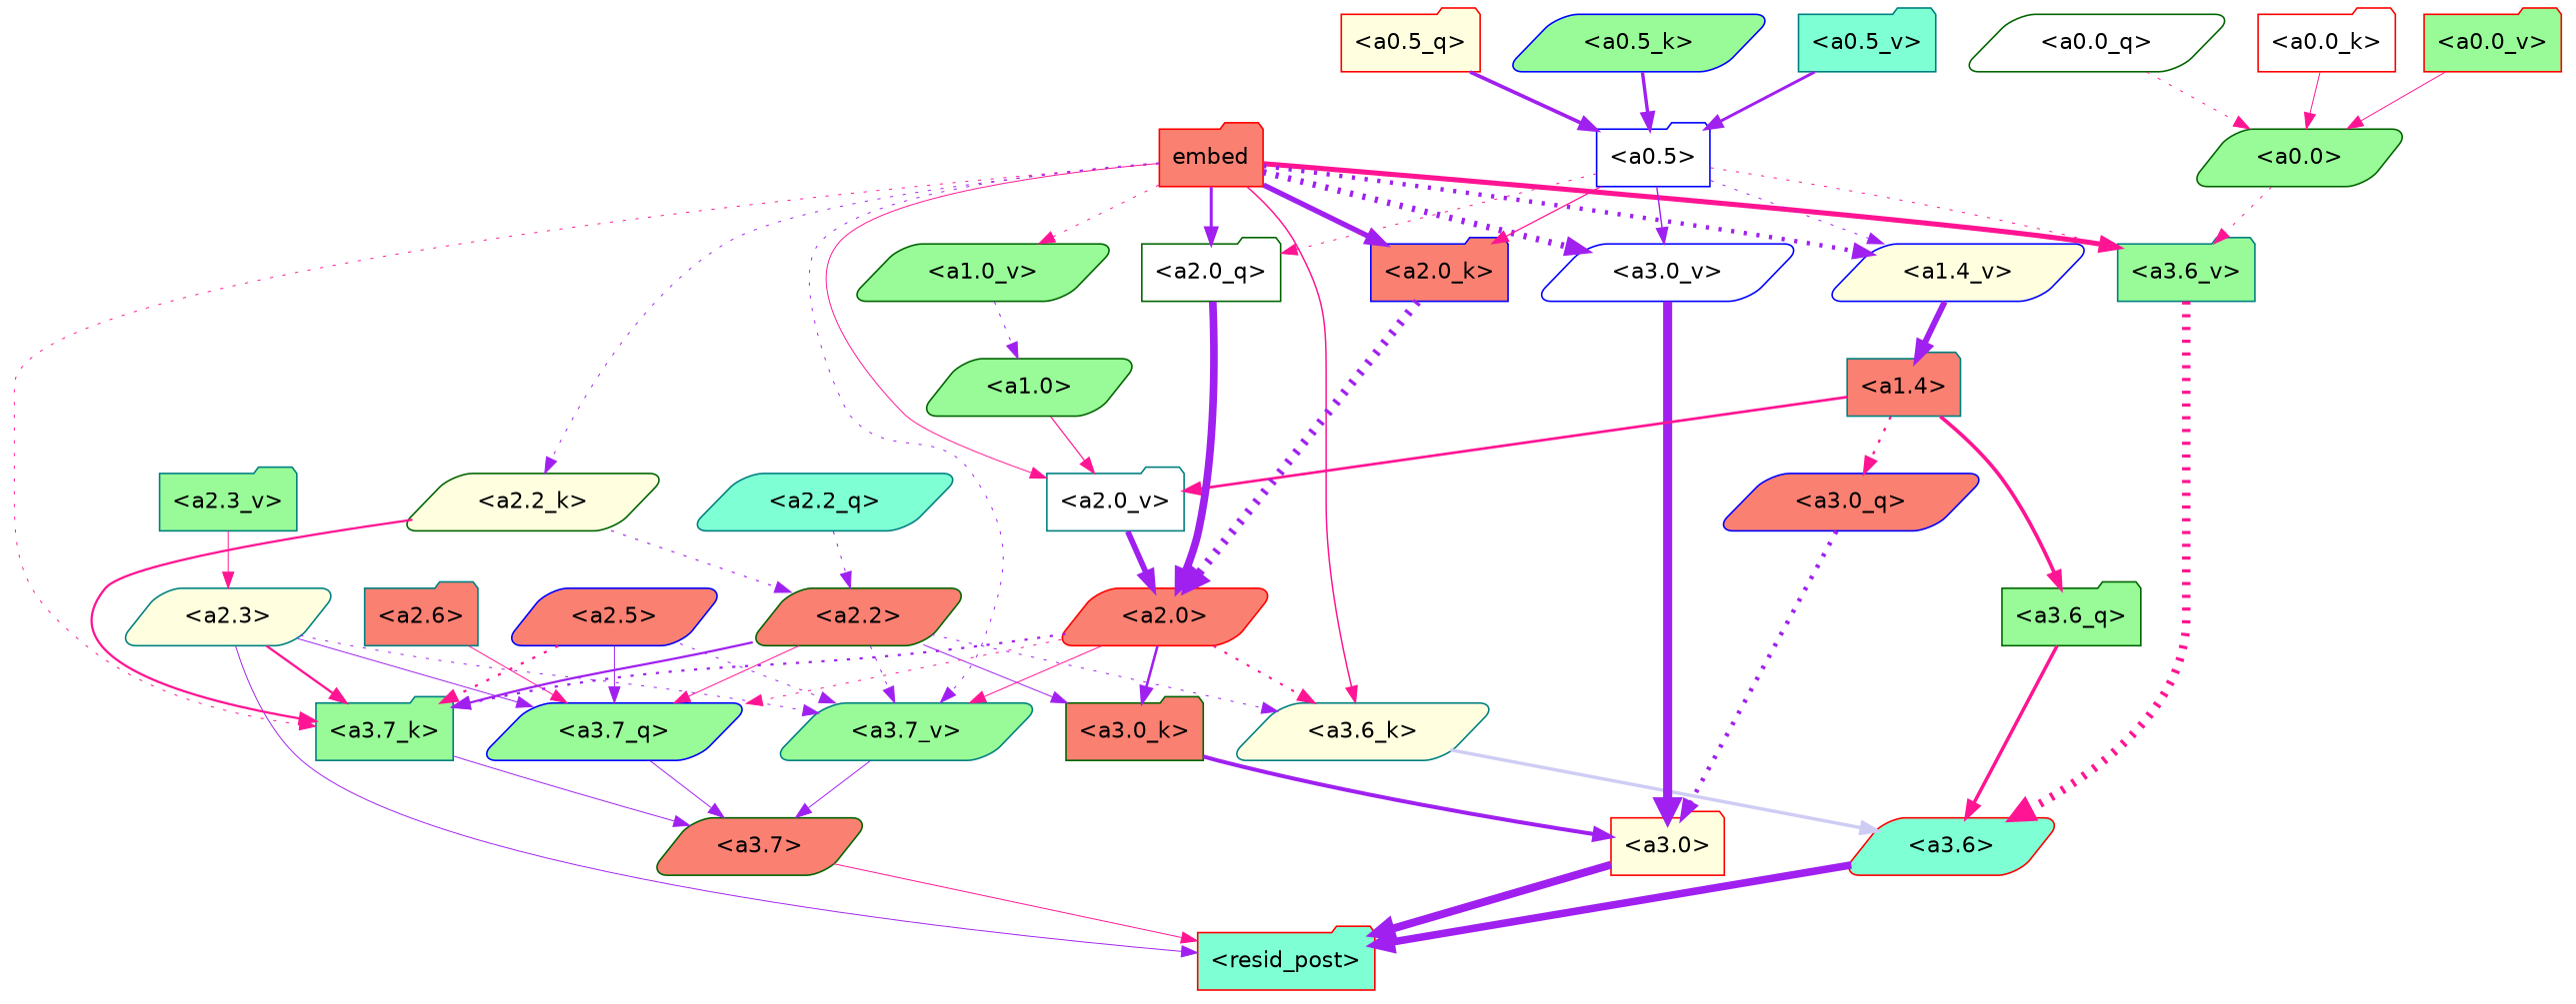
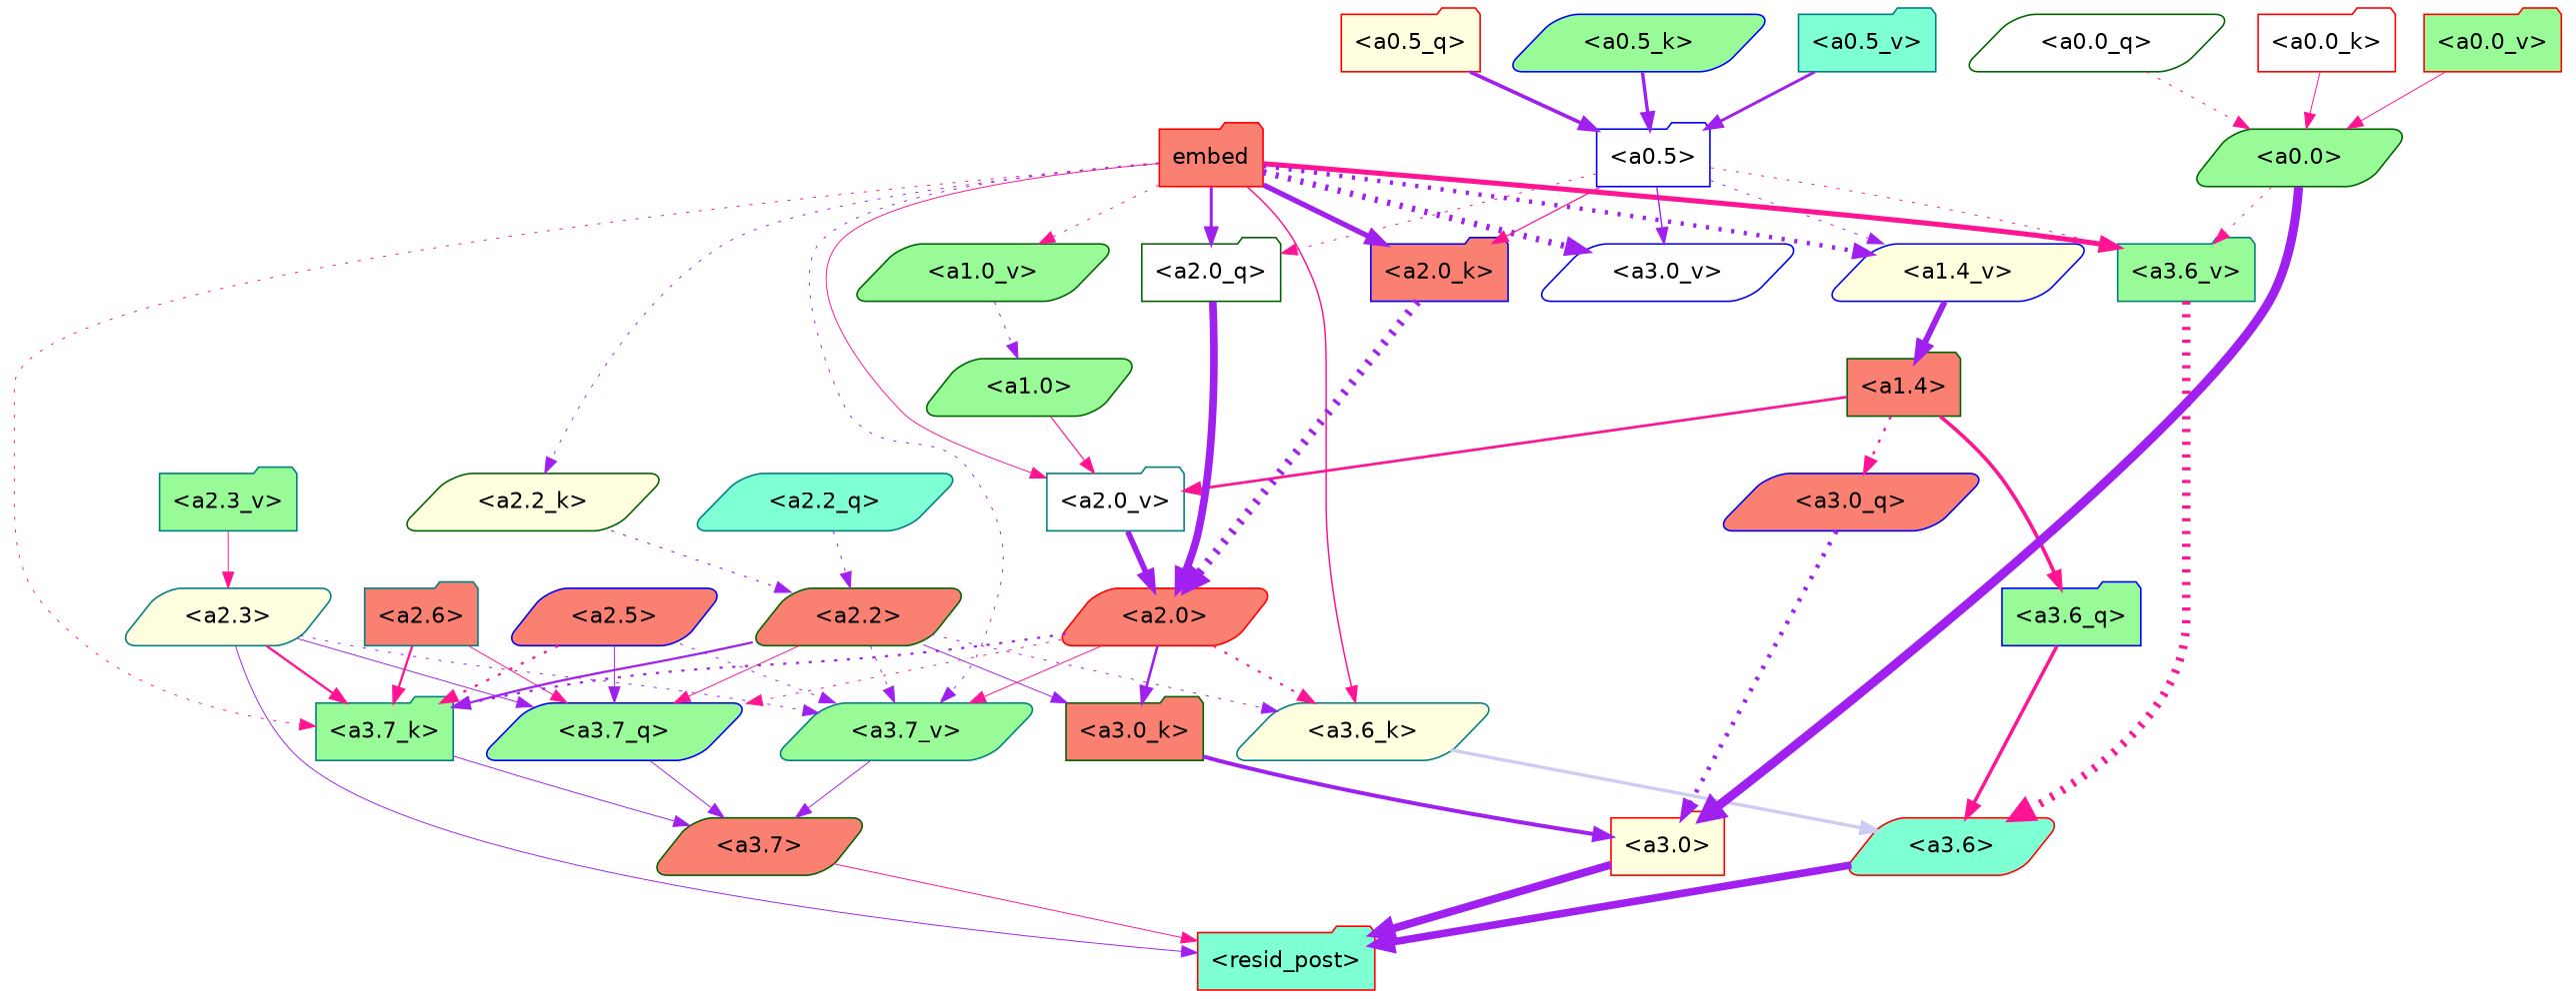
  strict digraph {
    splines=true
    node [color=darkgreen fillcolor=palegreen fontname=Helvetica shape=parallelogram style="filled, rounded"]
    edge [color=purple penwidth=0.6 style=dotted]
    "<a3.7>" [fillcolor=salmon]
    "<resid_post>" [color=red fillcolor=aquamarine shape=folder]
    "<a3.6>" [color=red fillcolor=aquamarine]
    "<a3.0>" [color=red fillcolor=lightyellow shape=folder]
    "<a2.3>" [color=teal fillcolor=lightyellow]
    "<a3.7_q>" [color=blue]
    "<a3.7_k>" [color=teal shape=folder]
    "<a3.7_v>" [color=teal]
-   "<a3.6_q>" [shape=folder]
+   "<a3.6_q>" [color=blue shape=folder]
    "<a3.0_q>" [color=blue fillcolor=salmon]
    "<a3.6_k>" [color=teal fillcolor=lightyellow]
    "<a3.0_k>" [fillcolor=salmon shape=folder]
    "<a3.6_v>" [color=teal shape=folder]
    "<a3.0_v>" [color=blue fillcolor=white]
    "<a2.6>" [color=teal fillcolor=salmon shape=folder]
    "<a2.5>" [color=blue fillcolor=salmon]
    "<a2.2>" [fillcolor=salmon]
    "<a2.0>" [color=red fillcolor=salmon]
-   "<a1.4>" [color=teal fillcolor=salmon shape=folder]
+   "<a1.4>" [fillcolor=salmon shape=folder]
    "<a2.0_v>" [color=teal fillcolor=white shape=folder]
    embed [color=red fillcolor=salmon shape=folder]
    "<a2.0_q>" [fillcolor=white shape=folder]
    "<a2.2_k>" [fillcolor=lightyellow]
    "<a2.0_k>" [color=blue fillcolor=salmon shape=folder]
    "<a1.4_v>" [color=blue fillcolor=lightyellow]
    "<a1.0_v>"
    "<a1.0>"
    "<a0.5>" [color=blue fillcolor=white shape=folder]
    "<a0.0>"
    "<a2.2_q>" [color=teal fillcolor=aquamarine]
    "<a2.3_v>" [color=teal shape=folder]
    "<a0.5_q>" [color=red fillcolor=lightyellow shape=folder]
    "<a0.0_q>" [fillcolor=white]
    "<a0.5_k>" [color=blue]
    "<a0.0_k>" [color=red fillcolor=white shape=folder]
    "<a0.5_v>" [color=teal fillcolor=aquamarine shape=folder]
    "<a0.0_v>" [color=red shape=folder]
    "<a3.7>" -> "<resid_post>" [color=deeppink style=solid]
    "<a3.6>" -> "<resid_post>" [penwidth=4.749041676521301 style=bold]
    "<a3.0>" -> "<resid_post>" [penwidth=5.004215121269226 style=bold]
    "<a2.3>" -> "<resid_post>" [style=solid]
    "<a2.3>" -> "<a3.7_q>" [style=solid]
    "<a2.3>" -> "<a3.7_k>" [color=deeppink penwidth=1.4391854107379913 style=solid]
    "<a2.3>" -> "<a3.7_v>"
    "<a3.7_q>" -> "<a3.7>" [style=solid]
    "<a3.7_k>" -> "<a3.7>" [style=solid]
    "<a3.7_v>" -> "<a3.7>" [style=bold]
    "<a3.6_q>" -> "<a3.6>" [color=deeppink penwidth=2.160832464694977 style=solid]
    "<a3.0_q>" -> "<a3.0>" [penwidth=2.870753765106201]
    "<a3.6_k>" -> "<a3.6>" [color="#cfccf4" penwidth=2.13908451795578 style=""]
    "<a3.0_k>" -> "<a3.0>" [penwidth=2.520303964614868 style=bold]
    "<a3.6_v>" -> "<a3.6>" [color=deeppink penwidth=5.297133803367615]
-   "<a3.0_v>" -> "<a3.0>" [penwidth=5.680712580680847 style=bold]
+   "<a0.0>" -> "<a3.0>" [penwidth=5.680712580680847 style=bold]
    "<a2.6>" -> "<a3.7_q>" [color=deeppink style=bold]
-   "<a2.2_k>" -> "<a3.7_k>" [color=deeppink penwidth=1.4180794060230255 style=solid]
+   "<a2.6>" -> "<a3.7_k>" [color=deeppink penwidth=1.4180794060230255 style=solid]
    "<a2.5>" -> "<a3.7_q>" [style=solid]
    "<a2.5>" -> "<a3.7_k>" [color=deeppink penwidth=1.4281435310840607]
    "<a2.5>" -> "<a3.7_v>"
    "<a2.2>" -> "<a3.7_q>" [color=deeppink style=bold]
    "<a2.2>" -> "<a3.7_k>" [penwidth=1.3982512056827545 style=solid]
    "<a2.2>" -> "<a3.7_v>"
    "<a2.2>" -> "<a3.6_k>"
    "<a2.2>" -> "<a3.0_k>" [style=bold]
    "<a2.0>" -> "<a3.7_q>" [color=deeppink]
    "<a2.0>" -> "<a3.7_k>" [penwidth=1.404832512140274]
    "<a2.0>" -> "<a3.7_v>" [color=deeppink style=solid]
    "<a2.0>" -> "<a3.6_k>" [color=deeppink penwidth=1.2708758115768433]
    "<a2.0>" -> "<a3.0_k>" [penwidth=1.6207245588302612 style=bold]
    "<a1.4>" -> "<a3.6_q>" [color=deeppink penwidth=2.289449453353882 style=solid]
    "<a1.4>" -> "<a3.0_q>" [color=deeppink penwidth=1.4600623846054077]
    "<a1.4>" -> "<a2.0_v>" [color=deeppink penwidth=1.676277220249176 style=bold]
    "<a2.0_v>" -> "<a2.0>" [penwidth=3.56003999710083 style=solid]
    embed -> "<a3.7_k>" [color=deeppink]
    embed -> "<a3.7_v>"
    embed -> "<a3.6_k>" [color=deeppink penwidth=0.9291638135910034 style=bold]
    embed -> "<a3.6_v>" [color=deeppink penwidth=3.1808209121227264 style=bold]
    embed -> "<a3.0_v>" [penwidth=4.036660343408585]
    embed -> "<a2.0_v>" [color=deeppink style=bold]
    embed -> "<a2.0_q>" [penwidth=1.8821641206741333 style=solid]
    embed -> "<a2.2_k>"
    embed -> "<a2.0_k>" [penwidth=3.3375256061553955 style=bold]
    embed -> "<a1.4_v>" [penwidth=2.7935529947280884]
    embed -> "<a1.0_v>" [color=deeppink]
    "<a2.0_q>" -> "<a2.0>" [penwidth=4.795779317617416 style=solid]
    "<a2.2_k>" -> "<a2.2>" [penwidth=0.7060726433992386]
    "<a2.0_k>" -> "<a2.0>" [penwidth=5.401692286133766]
    "<a1.4_v>" -> "<a1.4>" [penwidth=3.7673035860061646 style=solid]
    "<a1.0_v>" -> "<a1.0>" [penwidth=0.6493047475814819]
    "<a1.0>" -> "<a2.0_v>" [color=deeppink penwidth=0.7355214953422546 style=solid]
    "<a0.5>" -> "<a3.6_v>" [color=deeppink]
    "<a0.5>" -> "<a3.0_v>" [penwidth=0.8798569142818451 style=bold]
    "<a0.5>" -> "<a2.0_q>" [color=deeppink]
    "<a0.5>" -> "<a2.0_k>" [color=deeppink penwidth=0.7782440185546875 style=solid]
    "<a0.5>" -> "<a1.4_v>"
    "<a0.0>" -> "<a3.6_v>" [color=deeppink]
    "<a2.2_q>" -> "<a2.2>" [penwidth=0.6392357051372528]
    "<a2.3_v>" -> "<a2.3>" [color=deeppink style=solid]
    "<a0.5_q>" -> "<a0.5>" [penwidth=2.3187414407730103 style=bold]
    "<a0.0_q>" -> "<a0.0>" [color=deeppink]
    "<a0.5_k>" -> "<a0.5>" [penwidth=2.1102215051651 style=bold]
    "<a0.0_k>" -> "<a0.0>" [color=deeppink style=solid]
    "<a0.5_v>" -> "<a0.5>" [penwidth=1.829363465309143 style=bold]
    "<a0.0_v>" -> "<a0.0>" [color=deeppink style=solid]
  }
